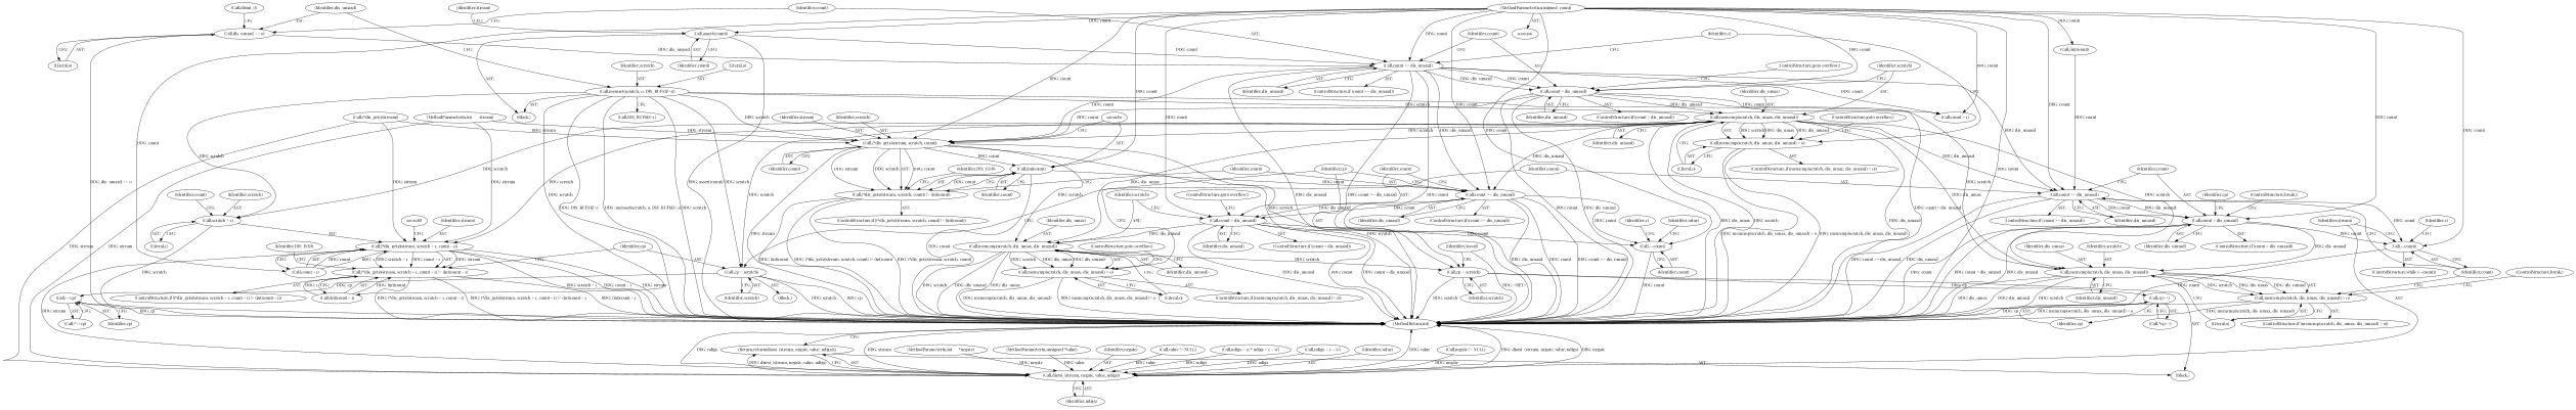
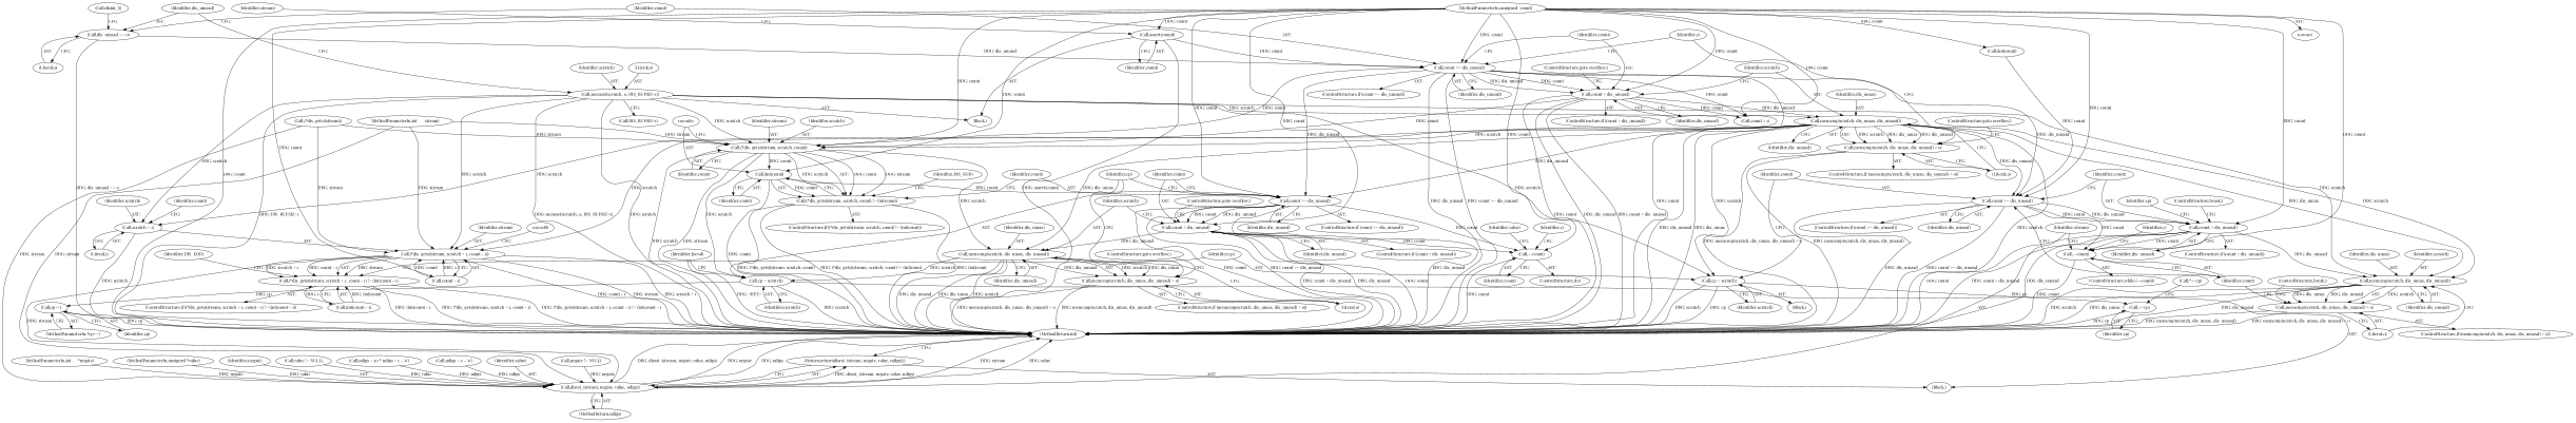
  digraph {
    fontname="Playfair Display"
    node [fontname="Playfair Display"]
    edge [fontname="Playfair Display"]
    n1 [label="(Call,memcmp(scratch, dis_umax, dis_umaxd))"]
    n2 [label="(Call,memcmp(scratch, dis_umax, dis_umaxd) > 0)"]
    n3 [label="(Call,(*dis_gets)(stream, scratch, count))"]
    n4 [label="(Call,count >= dis_umaxd)"]
    n5 [label="(Call,memcmp(scratch, dis_umax, dis_umaxd))"]
    n6 [label="(Call,(*dis_gets)(stream, scratch + 1, count - 1))"]
    n7 [label="(Call,scratch + 1)"]
    n8 [label="(Call,cp = scratch)"]
    n9 [label="(Call,count >= dis_umaxd)"]
    n10 [label="(Call,memcmp(scratch, dis_umax, dis_umaxd))"]
    n11 [label="(MethodReturn,int)"]
    n12 [label="(Identifier,dis_umaxd)"]
    n13 [label="(Literal,0)"]
    n14 [label="(ControlStructure,if (memcmp(scratch, dis_umax, dis_umaxd) > 0))"]
    n15 [label="(Call,(int)count)"]
    n16 [label="(Call,(*dis_gets)(stream, scratch, count) != (int)count)"]
    n17 [label="(Call,cp = scratch)"]
    n18 [label="(Identifier,count)"]
    n19 [label="(Call,count > dis_umaxd)"]
    n20 [label="(Call,--count)"]
    n21 [label="(Identifier,dis_umaxd)"]
    n22 [label="(ControlStructure,if (count >= dis_umaxd))"]
    n23 [label="(Call,memcmp(scratch, dis_umax, dis_umaxd) > 0)"]
    n24 [label="(Identifier,dis_umaxd)"]
    n25 [label="(Call,count - 1)"]
    n26 [label="(Call,(*dis_gets)(stream, scratch + 1, count - 1) != (int)count - 1)"]
    n27 [label="(Call,disrsi_(stream, negate, value, ndigs))"]
    n28 [label="(Literal,1)"]
    n29 [label="(Call,++cp)"]
    n30 [label="(Identifier,scratch)"]
    n31 [label="(Block,)"]
    n32 [label="(Call,count > dis_umaxd)"]
    n33 [label="(Call,--count)"]
    n34 [label="(ControlStructure,if (count >= dis_umaxd))"]
    n35 [label="(Identifier,dis_umaxd)"]
    n36 [label="(Call,memcmp(scratch, dis_umax, dis_umaxd) > 0)"]
    n37 [label="(Identifier,dis_umaxd)"]
    n38 [label="(Return,return(disrsi_(stream, negate, value, ndigs));)"]
    n39 [label="(Call,memset(scratch, 0, DIS_BUFSIZ+1))"]
    n40 [label="(Block,)"]
    n41 [label="(Call,DIS_BUFSIZ+1)"]
    n42 [label="(Call,count > dis_umaxd)"]
    n43 [label="(Identifier,dis_umaxd)"]
    n44 [label="(ControlStructure,if (count > dis_umaxd))"]
    n45 [label="(Call,count > 1)"]
    n46 [label="(Call,count >= dis_umaxd)"]
    n47 [label="(Identifier,dis_umaxd)"]
    n48 [label="(ControlStructure,if (count >= dis_umaxd))"]
    n49 [label="(Call,assert(count))"]
    n50 [label="(Identifier,count)"]
    n51 [label="(MethodParameterIn,unsigned  count)"]
    n52 [label="(Call,(int)count)"]
    1000106
    n54 [label="(Identifier,count)"]
    n55 [label="(Identifier,dis_umaxd)"]
    n56 [label="(ControlStructure,if (count > dis_umaxd))"]
    n57 [label="(Identifier,count)"]
+   n58 [label="(ControlStructure,do)"]
    n59 [label="(ControlStructure,if (count > dis_umaxd))"]
    n60 [label="(Identifier,dis_umaxd)"]
    n61 [label="(ControlStructure,while (--count))"]
    n62 [label="(Identifier,count)"]
    n63 [label="(Call,dis_umaxd == 0)"]
    n64 [label="(Literal,0)"]
    n65 [label="(ControlStructure,if ((*dis_gets)(stream, scratch, count) != (int)count))"]
    n66 [label="(Call,cp++)"]
    n67 [label="(Block,)"]
    n68 [label="(Identifier,scratch)"]
    n69 [label="(Literal,0)"]
    n70 [label="(ControlStructure,if (memcmp(scratch, dis_umax, dis_umaxd) > 0))"]
    n71 [label="(Identifier,cp)"]
-   n72 [label="(Call,*cp++)"]
+   n72 [label="(MethodParameterIn,*cp++)"]
    n73 [label="(ControlStructure,if ((*dis_gets)(stream, scratch + 1, count - 1) != (int)count - 1))"]
    n74 [label="(Call,(int)count - 1)"]
-   n75 [label="(Identifier,ndigs)"]
+   n75 [label="(MethodReturn,ndigs)"]
    n76 [label="(Identifier,cp)"]
    n77 [label="(Call,*++cp)"]
    n78 [label="(ControlStructure,if (memcmp(scratch, dis_umax, dis_umaxd) > 0))"]
    n79 [label="(Literal,0)"]
    n80 [label="(Call,(*dis_getc)(stream))"]
    n81 [label="(Identifier,c)"]
    n82 [label="(Identifier,c)"]
    n83 [label="(Identifier,dis_umaxd)"]
    n84 [label="(ControlStructure,break;)"]
    n85 [label="(MethodParameterIn,int      *negate)"]
    n86 [label="(Identifier,count)"]
    n87 [label="(Identifier,scratch)"]
    n88 [label="(Identifier,count)"]
    n89 [label="(Identifier,locval)"]
    n90 [label="(Identifier,count)"]
    n91 [label="(Identifier,cp)"]
    n92 [label="(MethodParameterIn,unsigned *value)"]
    n93 [label="(Identifier,stream)"]
    n94 [label="(Identifier,cp)"]
    n95 [label="(Identifier,stream)"]
    n96 [label="(Identifier,dis_umax)"]
    n97 [label="(Identifier,c)"]
    n98 [label="(Identifier,count)"]
    n99 [label="(Identifier,stream)"]
    n100 [label="(Identifier,negate)"]
    n101 [label="(Identifier,cp)"]
    n102 [label="(Call,value != NULL)"]
    n103 [label="(Call,disiui_())"]
    n104 [label="(Identifier,count)"]
    n105 [label="(ControlStructure,goto overflow;)"]
-   n106 [label="(Call,ndigs = 15 * ndigs + c - '0')"]
+   n106 [label="(Call,ndigs = 10 * ndigs + c - '0')"]
    n107 [label="(Call,ndigs = c - '0')"]
    n108 [label="(Identifier,scratch)"]
    n109 [label="(ControlStructure,goto overflow;)"]
    n110 [label="(ControlStructure,goto overflow;)"]
    n111 [label="(Identifier,scratch)"]
    n112 [label="(Identifier,scratch)"]
    n113 [label="(Identifier,value)"]
    n114 [label="(Literal,0)"]
    n115 [label="(Identifier,scratch)"]
    n116 [label="(ControlStructure,break;)"]
    n117 [label="(Identifier,count)"]
    n118 [label="(Identifier,dis_umax)"]
    n119 [label="(Identifier,stream)"]
    n120 [label="(Identifier,DIS_EOD)"]
    n121 [label="(Identifier,value)"]
    n122 [label="(Identifier,DIS_EOD)"]
    n123 [label="(Identifier,dis_umax)"]
    n124 [label="(ControlStructure,goto overflow;)"]
    n125 [label="(Identifier,scratch)"]
    n126 [label="(Call,negate != NULL)"]
    n127 [label="(Identifier,count)"]
    n128 [label="(MethodParameterIn,int       stream)"]
    1000189
    1000288
    n1 -> n2 [label="AST: "]
    n1 -> n2 [label="DDG: scratch"]
    n1 -> n2 [label="DDG: dis_umax"]
    n1 -> n2 [label="DDG: dis_umaxd"]
    n1 -> n3 [label="DDG: scratch"]
    n1 -> n4 [label="DDG: dis_umaxd"]
    n1 -> n5 [label="DDG: dis_umax"]
    n1 -> n6 [label="DDG: scratch"]
    n1 -> n7 [label="DDG: scratch"]
    n1 -> n8 [label="DDG: scratch"]
    n1 -> n9 [label="DDG: dis_umaxd"]
    n1 -> n10 [label="DDG: scratch"]
    n1 -> n10 [label="DDG: dis_umax"]
    n1 -> n11 [label="DDG: dis_umax"]
    n1 -> n11 [label="DDG: scratch"]
    n1 -> n11 [label="DDG: dis_umaxd"]
    n1 -> n12 [label="CFG: "]
    n2 -> n11 [label="DDG: memcmp(scratch, dis_umax, dis_umaxd)"]
    n2 -> n11 [label="DDG: memcmp(scratch, dis_umax, dis_umaxd) > 0"]
    n2 -> n13 [label="CFG: "]
    n2 -> n14 [label="AST: "]
    n3 -> n5 [label="DDG: scratch"]
    n3 -> n11 [label="DDG: scratch"]
    n3 -> n11 [label="DDG: stream"]
    n3 -> n15 [label="DDG: count"]
    n3 -> n16 [label="AST: "]
    n3 -> n16 [label="DDG: stream"]
    n3 -> n16 [label="DDG: scratch"]
    n3 -> n16 [label="DDG: count"]
    n3 -> n17 [label="DDG: scratch"]
    n3 -> n18 [label="CFG: "]
    n4 -> n11 [label="DDG: count >= dis_umaxd"]
    n4 -> n11 [label="DDG: dis_umaxd"]
    n4 -> n11 [label="DDG: count"]
    n4 -> n19 [label="DDG: count"]
    n4 -> n19 [label="DDG: dis_umaxd"]
    n4 -> n20 [label="DDG: count"]
    n4 -> n21 [label="CFG: "]
    n4 -> n22 [label="AST: "]
    n5 -> n11 [label="DDG: dis_umaxd"]
    n5 -> n11 [label="DDG: dis_umax"]
    n5 -> n11 [label="DDG: scratch"]
    n5 -> n17 [label="DDG: scratch"]
    n5 -> n23 [label="AST: "]
    n5 -> n23 [label="DDG: scratch"]
    n5 -> n23 [label="DDG: dis_umax"]
    n5 -> n23 [label="DDG: dis_umaxd"]
    n5 -> n24 [label="CFG: "]
    n6 -> n11 [label="DDG: scratch + 1"]
    n6 -> n11 [label="DDG: count - 1"]
    n6 -> n11 [label="DDG: stream"]
    n6 -> n25 [label="CFG: "]
    n6 -> n26 [label="AST: "]
    n6 -> n26 [label="DDG: stream"]
    n6 -> n26 [label="DDG: scratch + 1"]
    n6 -> n26 [label="DDG: count - 1"]
    n6 -> n27 [label="DDG: stream"]
    n7 -> n6 [label="AST: "]
    n7 -> n11 [label="DDG: scratch"]
    n7 -> n28 [label="CFG: "]
    n8 -> n11 [label="DDG: scratch"]
    n8 -> n11 [label="DDG: cp"]
    n8 -> n29 [label="DDG: cp"]
    n8 -> n30 [label="CFG: "]
    n8 -> n31 [label="AST: "]
    n9 -> n11 [label="DDG: count >= dis_umaxd"]
    n9 -> n11 [label="DDG: dis_umaxd"]
    n9 -> n32 [label="DDG: count"]
    n9 -> n32 [label="DDG: dis_umaxd"]
    n9 -> n33 [label="DDG: count"]
    n9 -> n34 [label="AST: "]
    n9 -> n35 [label="CFG: "]
    n10 -> n11 [label="DDG: dis_umax"]
    n10 -> n11 [label="DDG: dis_umaxd"]
    n10 -> n11 [label="DDG: scratch"]
    n10 -> n36 [label="AST: "]
    n10 -> n36 [label="DDG: scratch"]
    n10 -> n36 [label="DDG: dis_umax"]
    n10 -> n36 [label="DDG: dis_umaxd"]
    n10 -> n37 [label="CFG: "]
    n11 -> n38 [label="CFG: "]
    n12 -> n1 [label="AST: "]
    n13 -> n1 [label="CFG: "]
    n13 -> n2 [label="AST: "]
    n15 -> n4 [label="DDG: count"]
    n15 -> n11 [label="DDG: count"]
    n15 -> n16 [label="AST: "]
    n15 -> n16 [label="DDG: count"]
    n15 -> n54 [label="CFG: "]
    n16 -> n11 [label="DDG: (int)count"]
    n16 -> n11 [label="DDG: (*dis_gets)(stream, scratch, count)"]
    n16 -> n11 [label="DDG: (*dis_gets)(stream, scratch, count) != (int)count"]
    n16 -> n15 [label="CFG: "]
    n16 -> n65 [label="AST: "]
    n17 -> n11 [label="DDG: scratch"]
    n17 -> n66 [label="DDG: cp"]
    n17 -> n67 [label="AST: "]
    n17 -> n68 [label="CFG: "]
    n18 -> n3 [label="AST: "]
    n19 -> n5 [label="DDG: dis_umaxd"]
    n19 -> n11 [label="DDG: count"]
    n19 -> n11 [label="DDG: count > dis_umaxd"]
    n19 -> n11 [label="DDG: dis_umaxd"]
    n19 -> n20 [label="DDG: count"]
    n19 -> n55 [label="CFG: "]
    n19 -> n56 [label="AST: "]
    n20 -> n11 [label="DDG: count"]
    n20 -> n57 [label="CFG: "]
+   n20 -> n58 [label="AST: "]
    n21 -> n4 [label="AST: "]
    n23 -> n11 [label="DDG: memcmp(scratch, dis_umax, dis_umaxd)"]
    n23 -> n11 [label="DDG: memcmp(scratch, dis_umax, dis_umaxd) > 0"]
    n23 -> n69 [label="CFG: "]
    n23 -> n70 [label="AST: "]
    n24 -> n5 [label="AST: "]
    n25 -> n6 [label="AST: "]
    n25 -> n6 [label="DDG: count"]
    n25 -> n6 [label="DDG: 1"]
    n26 -> n11 [label="DDG: (int)count - 1"]
    n26 -> n11 [label="DDG: (*dis_gets)(stream, scratch + 1, count - 1)"]
    n26 -> n11 [label="DDG: (*dis_gets)(stream, scratch + 1, count - 1) != (int)count - 1"]
    n26 -> n73 [label="AST: "]
    n26 -> n74 [label="CFG: "]
    n27 -> n11 [label="DDG: stream"]
    n27 -> n11 [label="DDG: value"]
    n27 -> n11 [label="DDG: disrsi_(stream, negate, value, ndigs)"]
    n27 -> n11 [label="DDG: negate"]
    n27 -> n11 [label="DDG: ndigs"]
    n27 -> n38 [label="AST: "]
    n27 -> n38 [label="DDG: disrsi_(stream, negate, value, ndigs)"]
    n27 -> n75 [label="CFG: "]
    n28 -> n7 [label="AST: "]
    n29 -> n11 [label="DDG: cp"]
    n29 -> n76 [label="CFG: "]
-   n29 -> n77 [label="AST: "]
    n30 -> n8 [label="AST: "]
    n32 -> n10 [label="DDG: dis_umaxd"]
    n32 -> n11 [label="DDG: count"]
    n32 -> n11 [label="DDG: count > dis_umaxd"]
    n32 -> n11 [label="DDG: dis_umaxd"]
    n32 -> n33 [label="DDG: count"]
    n32 -> n59 [label="AST: "]
    n32 -> n60 [label="CFG: "]
    n33 -> n11 [label="DDG: count"]
    n33 -> n61 [label="AST: "]
    n33 -> n62 [label="CFG: "]
    n35 -> n9 [label="AST: "]
    n36 -> n11 [label="DDG: memcmp(scratch, dis_umax, dis_umaxd) > 0"]
    n36 -> n11 [label="DDG: memcmp(scratch, dis_umax, dis_umaxd)"]
    n36 -> n78 [label="AST: "]
    n36 -> n79 [label="CFG: "]
    n37 -> n10 [label="AST: "]
    n38 -> n27 [label="CFG: "]
    n38 -> n67 [label="AST: "]
    n39 -> n1 [label="DDG: scratch"]
    n39 -> n3 [label="DDG: scratch"]
-   n39 -> n74 [label="DDG: scratch"]
+   n39 -> n6 [label="DDG: scratch"]
    n39 -> n7 [label="DDG: scratch"]
    n39 -> n8 [label="DDG: scratch"]
    n39 -> n10 [label="DDG: scratch"]
    n39 -> n11 [label="DDG: DIS_BUFSIZ+1"]
    n39 -> n11 [label="DDG: memset(scratch, 0, DIS_BUFSIZ+1)"]
    n39 -> n11 [label="DDG: scratch"]
    n39 -> n40 [label="AST: "]
    n39 -> n41 [label="CFG: "]
    n42 -> n1 [label="DDG: dis_umaxd"]
    n42 -> n3 [label="DDG: count"]
    n42 -> n11 [label="DDG: count"]
    n42 -> n11 [label="DDG: dis_umaxd"]
    n42 -> n11 [label="DDG: count > dis_umaxd"]
    n42 -> n43 [label="CFG: "]
    n42 -> n44 [label="AST: "]
    n42 -> n45 [label="DDG: count"]
    n43 -> n42 [label="AST: "]
    n46 -> n3 [label="DDG: count"]
    n46 -> n4 [label="DDG: dis_umaxd"]
    n46 -> n9 [label="DDG: dis_umaxd"]
    n46 -> n11 [label="DDG: count >= dis_umaxd"]
    n46 -> n11 [label="DDG: count"]
    n46 -> n11 [label="DDG: dis_umaxd"]
    n46 -> n42 [label="DDG: count"]
    n46 -> n42 [label="DDG: dis_umaxd"]
    n46 -> n45 [label="DDG: count"]
    n46 -> n47 [label="CFG: "]
    n46 -> n48 [label="AST: "]
    n47 -> n46 [label="AST: "]
    n49 -> n11 [label="DDG: assert(count)"]
    n49 -> n40 [label="AST: "]
    n49 -> n46 [label="DDG: count"]
    n49 -> n50 [label="CFG: "]
    n50 -> n49 [label="AST: "]
    n51 -> n3 [label="DDG: count"]
    n51 -> n4 [label="DDG: count"]
    n51 -> n9 [label="DDG: count"]
    n51 -> n11 [label="DDG: count"]
    n51 -> n15 [label="DDG: count"]
    n51 -> n19 [label="DDG: count"]
    n51 -> n20 [label="DDG: count"]
    n51 -> n25 [label="DDG: count"]
    n51 -> n32 [label="DDG: count"]
    n51 -> n33 [label="DDG: count"]
    n51 -> n42 [label="DDG: count"]
    n51 -> n45 [label="DDG: count"]
    n51 -> n46 [label="DDG: count"]
    n51 -> n49 [label="DDG: count"]
    n51 -> n52 [label="DDG: count"]
    n51 -> 1000106 [label="AST: "]
    n52 -> n9 [label="DDG: count"]
    n54 -> n15 [label="AST: "]
    n55 -> n19 [label="AST: "]
    n57 -> n20 [label="AST: "]
    n60 -> n32 [label="AST: "]
    n62 -> n9 [label="CFG: "]
    n62 -> n33 [label="AST: "]
    n62 -> n36 [label="CFG: "]
    n63 -> n11 [label="DDG: dis_umaxd == 0"]
    n63 -> n46 [label="DDG: dis_umaxd"]
    n63 -> n64 [label="CFG: "]
    n64 -> n63 [label="AST: "]
    n66 -> n11 [label="DDG: cp"]
    n66 -> n71 [label="CFG: "]
    n66 -> n72 [label="AST: "]
    n68 -> n17 [label="AST: "]
    n69 -> n5 [label="CFG: "]
    n69 -> n23 [label="AST: "]
    n71 -> n66 [label="AST: "]
    n72 -> n66 [label="CFG: "]
    n74 -> n26 [label="AST: "]
    n74 -> n26 [label="DDG: (int)count"]
    n74 -> n26 [label="DDG: 1"]
    n75 -> n27 [label="AST: "]
    n76 -> n29 [label="AST: "]
    n77 -> n29 [label="CFG: "]
    n79 -> n10 [label="CFG: "]
    n79 -> n36 [label="AST: "]
    n80 -> n3 [label="DDG: stream"]
    n80 -> n6 [label="DDG: stream"]
    n80 -> n27 [label="DDG: stream"]
    n81 -> n33 [label="CFG: "]
    n82 -> n20 [label="CFG: "]
    n83 -> n39 [label="CFG: "]
    n83 -> n63 [label="AST: "]
    n84 -> n36 [label="CFG: "]
    n85 -> n27 [label="DDG: negate"]
    n86 -> n42 [label="AST: "]
    n86 -> n46 [label="CFG: "]
    n87 -> n39 [label="AST: "]
    n88 -> n7 [label="CFG: "]
    n89 -> n11 [label="DDG: <RET>"]
    n89 -> n17 [label="CFG: "]
    n90 -> n8 [label="CFG: "]
    n90 -> n9 [label="AST: "]
    n91 -> n32 [label="CFG: "]
    n92 -> n27 [label="DDG: value"]
    n93 -> n6 [label="AST: "]
    n94 -> n4 [label="CFG: "]
    n94 -> n17 [label="AST: "]
    n94 -> n23 [label="CFG: "]
    n95 -> n3 [label="AST: "]
    n96 -> n1 [label="AST: "]
    n97 -> n2 [label="CFG: "]
    n97 -> n46 [label="CFG: "]
    n98 -> n4 [label="CFG: "]
    n98 -> n19 [label="AST: "]
    n99 -> n49 [label="CFG: "]
    n100 -> n27 [label="AST: "]
    n101 -> n8 [label="AST: "]
    n101 -> n26 [label="CFG: "]
    n102 -> n27 [label="DDG: value"]
    n103 -> n63 [label="CFG: "]
    n104 -> n9 [label="CFG: "]
    n104 -> n32 [label="AST: "]
    n105 -> n23 [label="CFG: "]
    n106 -> n27 [label="DDG: ndigs"]
    n107 -> n27 [label="DDG: ndigs"]
    n108 -> n7 [label="AST: "]
    n109 -> n42 [label="CFG: "]
    n110 -> n2 [label="CFG: "]
    n111 -> n3 [label="AST: "]
    n112 -> n5 [label="AST: "]
    n112 -> n19 [label="CFG: "]
    n113 -> n27 [label="AST: "]
    n114 -> n39 [label="AST: "]
    n115 -> n1 [label="AST: "]
    n115 -> n42 [label="CFG: "]
    n116 -> n32 [label="CFG: "]
    n117 -> n4 [label="AST: "]
    n117 -> n16 [label="CFG: "]
    n118 -> n10 [label="AST: "]
    n119 -> n27 [label="AST: "]
    n119 -> n33 [label="CFG: "]
    n120 -> n16 [label="CFG: "]
    n121 -> n20 [label="CFG: "]
    n122 -> n26 [label="CFG: "]
    n123 -> n5 [label="AST: "]
    n124 -> n19 [label="CFG: "]
    n125 -> n10 [label="AST: "]
    n126 -> n27 [label="DDG: negate"]
    n127 -> n46 [label="AST: "]
    n127 -> n63 [label="CFG: "]
    n128 -> n3 [label="DDG: stream"]
    n128 -> n6 [label="DDG: stream"]
    n128 -> n27 [label="DDG: stream"]
    1000189 -> n3 [label="CFG: "]
    1000189 -> n15 [label="AST: "]
    1000288 -> n6 [label="CFG: "]
  }
